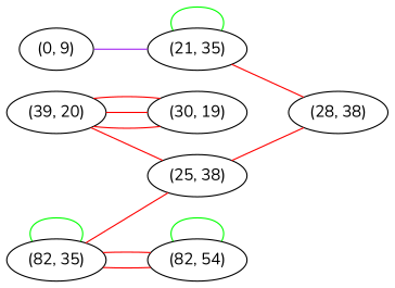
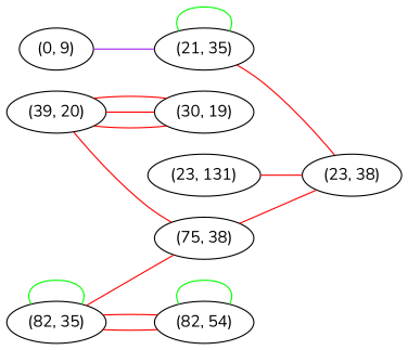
  graph {
    fontname=Nunito
    rankdir=LR
    node [fontname=Nunito]
    edge [color=red fontname=Nunito weight=1]
    "(39, 20)"
-   "(25, 38)"
+   "(25, 38)" [label="(75, 38)"]
    n3 [label="(30, 19)"]
-   "(23, 38)" [label="(28, 38)"]
+   "(23, 38)"
    n5 [label="(0, 9)"]
    "(21, 35)"
    "(82, 35)"
    n8 [label="(82, 54)"]
+   "(23, 131)"
    "(39, 20)" -- "(25, 38)"
    "(39, 20)" -- n3
    "(39, 20)" -- n3
    "(39, 20)" -- n3
    "(25, 38)" -- "(23, 38)"
    n5 -- "(21, 35)" [color=purple weight=4]
    "(21, 35)" -- "(23, 38)"
    "(21, 35)" -- "(21, 35)" [color=green weight=2]
    "(82, 35)" -- "(25, 38)"
    "(82, 35)" -- "(82, 35)" [color=green weight=2]
    "(82, 35)" -- n8
    "(82, 35)" -- n8
    n8 -- n8 [color=green weight=2]
+   "(23, 131)" -- "(23, 38)"
  }
